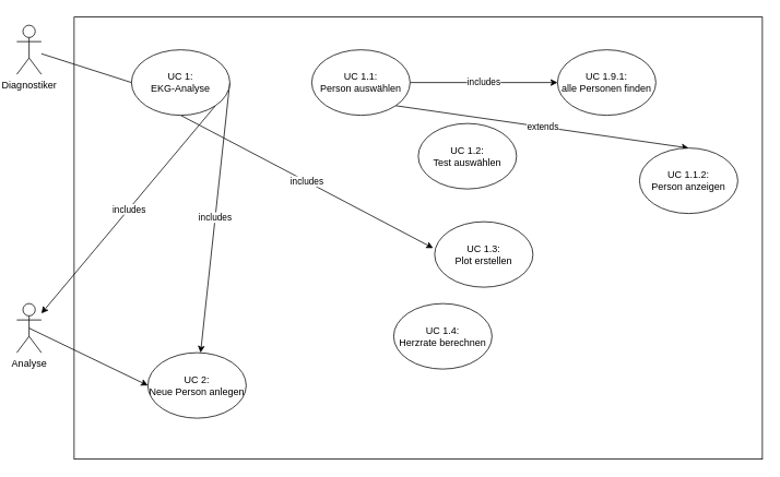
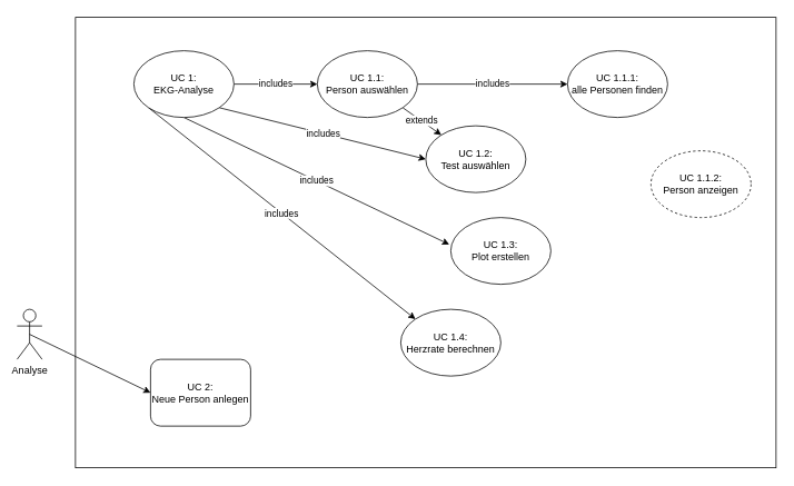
  <mxCell id="0" />
  <mxCell id="1" parent="0" />
  <mxCell id="2" value="" style="whiteSpace=wrap;html=1;" vertex="1" parent="1"><mxGeometry x="90" y="20" width="840" height="540" as="geometry" /></mxCell>
- <mxCell id="3" value="Diagnostiker&lt;div&gt;&lt;br&gt;&lt;/div&gt;" style="shape=umlActor;verticalLabelPosition=bottom;verticalAlign=top;html=1;outlineConnect=0;" parent="1" vertex="1"><mxGeometry x="20" y="30" width="30" height="60" as="geometry" /></mxCell>
+ <mxCell id="4" value="includes" style="edgeStyle=none;html=1;exitX=0;exitY=1;exitDx=0;exitDy=0;entryX=0;entryY=0;entryDx=0;entryDy=0;" parent="1" source="9" target="15" edge="1"><mxGeometry relative="1" as="geometry" /></mxCell>
  <mxCell id="5" value="includes" style="edgeStyle=none;html=1;exitX=0.5;exitY=1;exitDx=0;exitDy=0;entryX=-0.015;entryY=0.403;entryDx=0;entryDy=0;entryPerimeter=0;" parent="1" source="9" target="14" edge="1"><mxGeometry relative="1" as="geometry" /></mxCell>
  <mxCell id="6" style="edgeStyle=none;html=1;exitX=1;exitY=0.5;exitDx=0;exitDy=0;" parent="1" source="9" edge="1"><mxGeometry relative="1" as="geometry"><mxPoint x="279.647" y="99.765" as="targetPoint" /></mxGeometry></mxCell>
- <mxCell id="7" value="includes" style="edgeStyle=none;html=1;exitX=1;exitY=1;exitDx=0;exitDy=0;" parent="1" source="9" target="18" edge="1"><mxGeometry relative="1" as="geometry" /></mxCell>
- <mxCell id="8" value="includes" style="edgeStyle=none;html=1;exitX=1;exitY=0.5;exitDx=0;exitDy=0;" parent="1" source="9" target="19" edge="1"><mxGeometry relative="1" as="geometry" /></mxCell>
+ <mxCell id="7" value="includes" style="edgeStyle=none;html=1;exitX=1;exitY=1;exitDx=0;exitDy=0;entryX=0;entryY=0.5;entryDx=0;entryDy=0;" parent="1" source="9" target="13" edge="1"><mxGeometry relative="1" as="geometry" /></mxCell>
+ <mxCell id="8" value="includes" style="edgeStyle=none;html=1;exitX=1;exitY=0.5;exitDx=0;exitDy=0;entryX=0;entryY=0.5;entryDx=0;entryDy=0;" parent="1" source="9" target="12" edge="1"><mxGeometry relative="1" as="geometry" /></mxCell>
  <mxCell id="9" value="UC 1:&lt;div&gt;EKG-Analyse&lt;/div&gt;" style="ellipse;whiteSpace=wrap;html=1;" parent="1" vertex="1"><mxGeometry x="160" y="60" width="120" height="80" as="geometry" /></mxCell>
  <mxCell id="10" value="includes" style="edgeStyle=none;html=1;exitX=1;exitY=0.5;exitDx=0;exitDy=0;entryX=0;entryY=0.5;entryDx=0;entryDy=0;" parent="1" source="12" target="20" edge="1"><mxGeometry relative="1" as="geometry" /></mxCell>
- <mxCell id="11" value="extends" style="edgeStyle=none;html=1;exitX=1;exitY=1;exitDx=0;exitDy=0;entryX=0.5;entryY=0;entryDx=0;entryDy=0;" parent="1" source="12" target="21" edge="1"><mxGeometry relative="1" as="geometry" /></mxCell>
+ <mxCell id="11" value="extends" style="edgeStyle=none;html=1;exitX=1;exitY=1;exitDx=0;exitDy=0;" parent="1" source="12" target="13" edge="1"><mxGeometry relative="1" as="geometry" /></mxCell>
  <mxCell id="12" value="UC 1.1:&lt;div&gt;Person auswählen&lt;/div&gt;" style="ellipse;whiteSpace=wrap;html=1;" parent="1" vertex="1"><mxGeometry x="380" y="60" width="120" height="80" as="geometry" /></mxCell>
  <mxCell id="13" value="UC 1.2:&lt;div&gt;Test auswählen&lt;/div&gt;" style="ellipse;whiteSpace=wrap;html=1;" parent="1" vertex="1"><mxGeometry x="510" y="150" width="120" height="80" as="geometry" /></mxCell>
- <mxCell id="14" value="UC 1.3:&lt;div&gt;Plot erstellen&lt;/div&gt;" style="ellipse;whiteSpace=wrap;html=1;" parent="1" vertex="1"><mxGeometry x="530" y="270" width="120" height="80" as="geometry" /></mxCell>
+ <mxCell id="14" value="UC 1.3:&lt;div&gt;Plot erstellen&lt;/div&gt;" style="ellipse;whiteSpace=wrap;html=1;" parent="1" vertex="1"><mxGeometry x="540" y="260" width="120" height="80" as="geometry" /></mxCell>
  <mxCell id="15" value="UC 1.4:&lt;div&gt;Herzrate berechnen&lt;/div&gt;" style="ellipse;whiteSpace=wrap;html=1;" parent="1" vertex="1"><mxGeometry x="480" y="370" width="120" height="80" as="geometry" /></mxCell>
- <mxCell id="16" value="" style="endArrow=none;html=1;entryX=0;entryY=0.5;entryDx=0;entryDy=0;" parent="1" source="3" target="9" edge="1"><mxGeometry width="50" height="50" relative="1" as="geometry"><mxPoint x="320" y="320" as="sourcePoint" /><mxPoint x="370" y="270" as="targetPoint" /></mxGeometry></mxCell>
  <mxCell id="17" style="html=1;exitX=0.5;exitY=0.5;exitDx=0;exitDy=0;exitPerimeter=0;entryX=0;entryY=0.5;entryDx=0;entryDy=0;startArrow=none;startFill=0;" parent="1" source="18" target="19" edge="1"><mxGeometry relative="1" as="geometry" /></mxCell>
  <mxCell id="18" value="Analyse" style="shape=umlActor;verticalLabelPosition=bottom;verticalAlign=top;html=1;outlineConnect=0;" parent="1" vertex="1"><mxGeometry x="20" y="370" width="30" height="60" as="geometry" /></mxCell>
- <mxCell id="19" value="UC 2:&lt;div&gt;Neue Person anlegen&lt;/div&gt;" style="ellipse;whiteSpace=wrap;html=1;" parent="1" vertex="1"><mxGeometry x="180" y="430" width="120" height="80" as="geometry" /></mxCell>
- <mxCell id="20" value="UC 1.9.1:&lt;div&gt;alle Personen finden&lt;/div&gt;" style="ellipse;whiteSpace=wrap;html=1;" parent="1" vertex="1"><mxGeometry x="680" y="60" width="120" height="80" as="geometry" /></mxCell>
- <mxCell id="21" value="UC 1.1.2:&lt;div&gt;Person anzeigen&lt;/div&gt;" style="ellipse;whiteSpace=wrap;html=1;" parent="1" vertex="1"><mxGeometry x="780" y="180" width="120" height="80" as="geometry" /></mxCell>
+ <mxCell id="19" value="UC 2:&lt;div&gt;Neue Person anlegen&lt;/div&gt;" style="whiteSpace=wrap;html=1;rounded=1;" parent="1" vertex="1"><mxGeometry x="180" y="430" width="120" height="80" as="geometry" /></mxCell>
+ <mxCell id="20" value="UC 1.1.1:&lt;div&gt;alle Personen finden&lt;/div&gt;" style="ellipse;whiteSpace=wrap;html=1;" parent="1" vertex="1"><mxGeometry x="680" y="60" width="120" height="80" as="geometry" /></mxCell>
+ <mxCell id="21" value="UC 1.1.2:&lt;div&gt;Person anzeigen&lt;/div&gt;" style="ellipse;whiteSpace=wrap;html=1;dashed=1;" parent="1" vertex="1"><mxGeometry x="780" y="180" width="120" height="80" as="geometry" /></mxCell>
